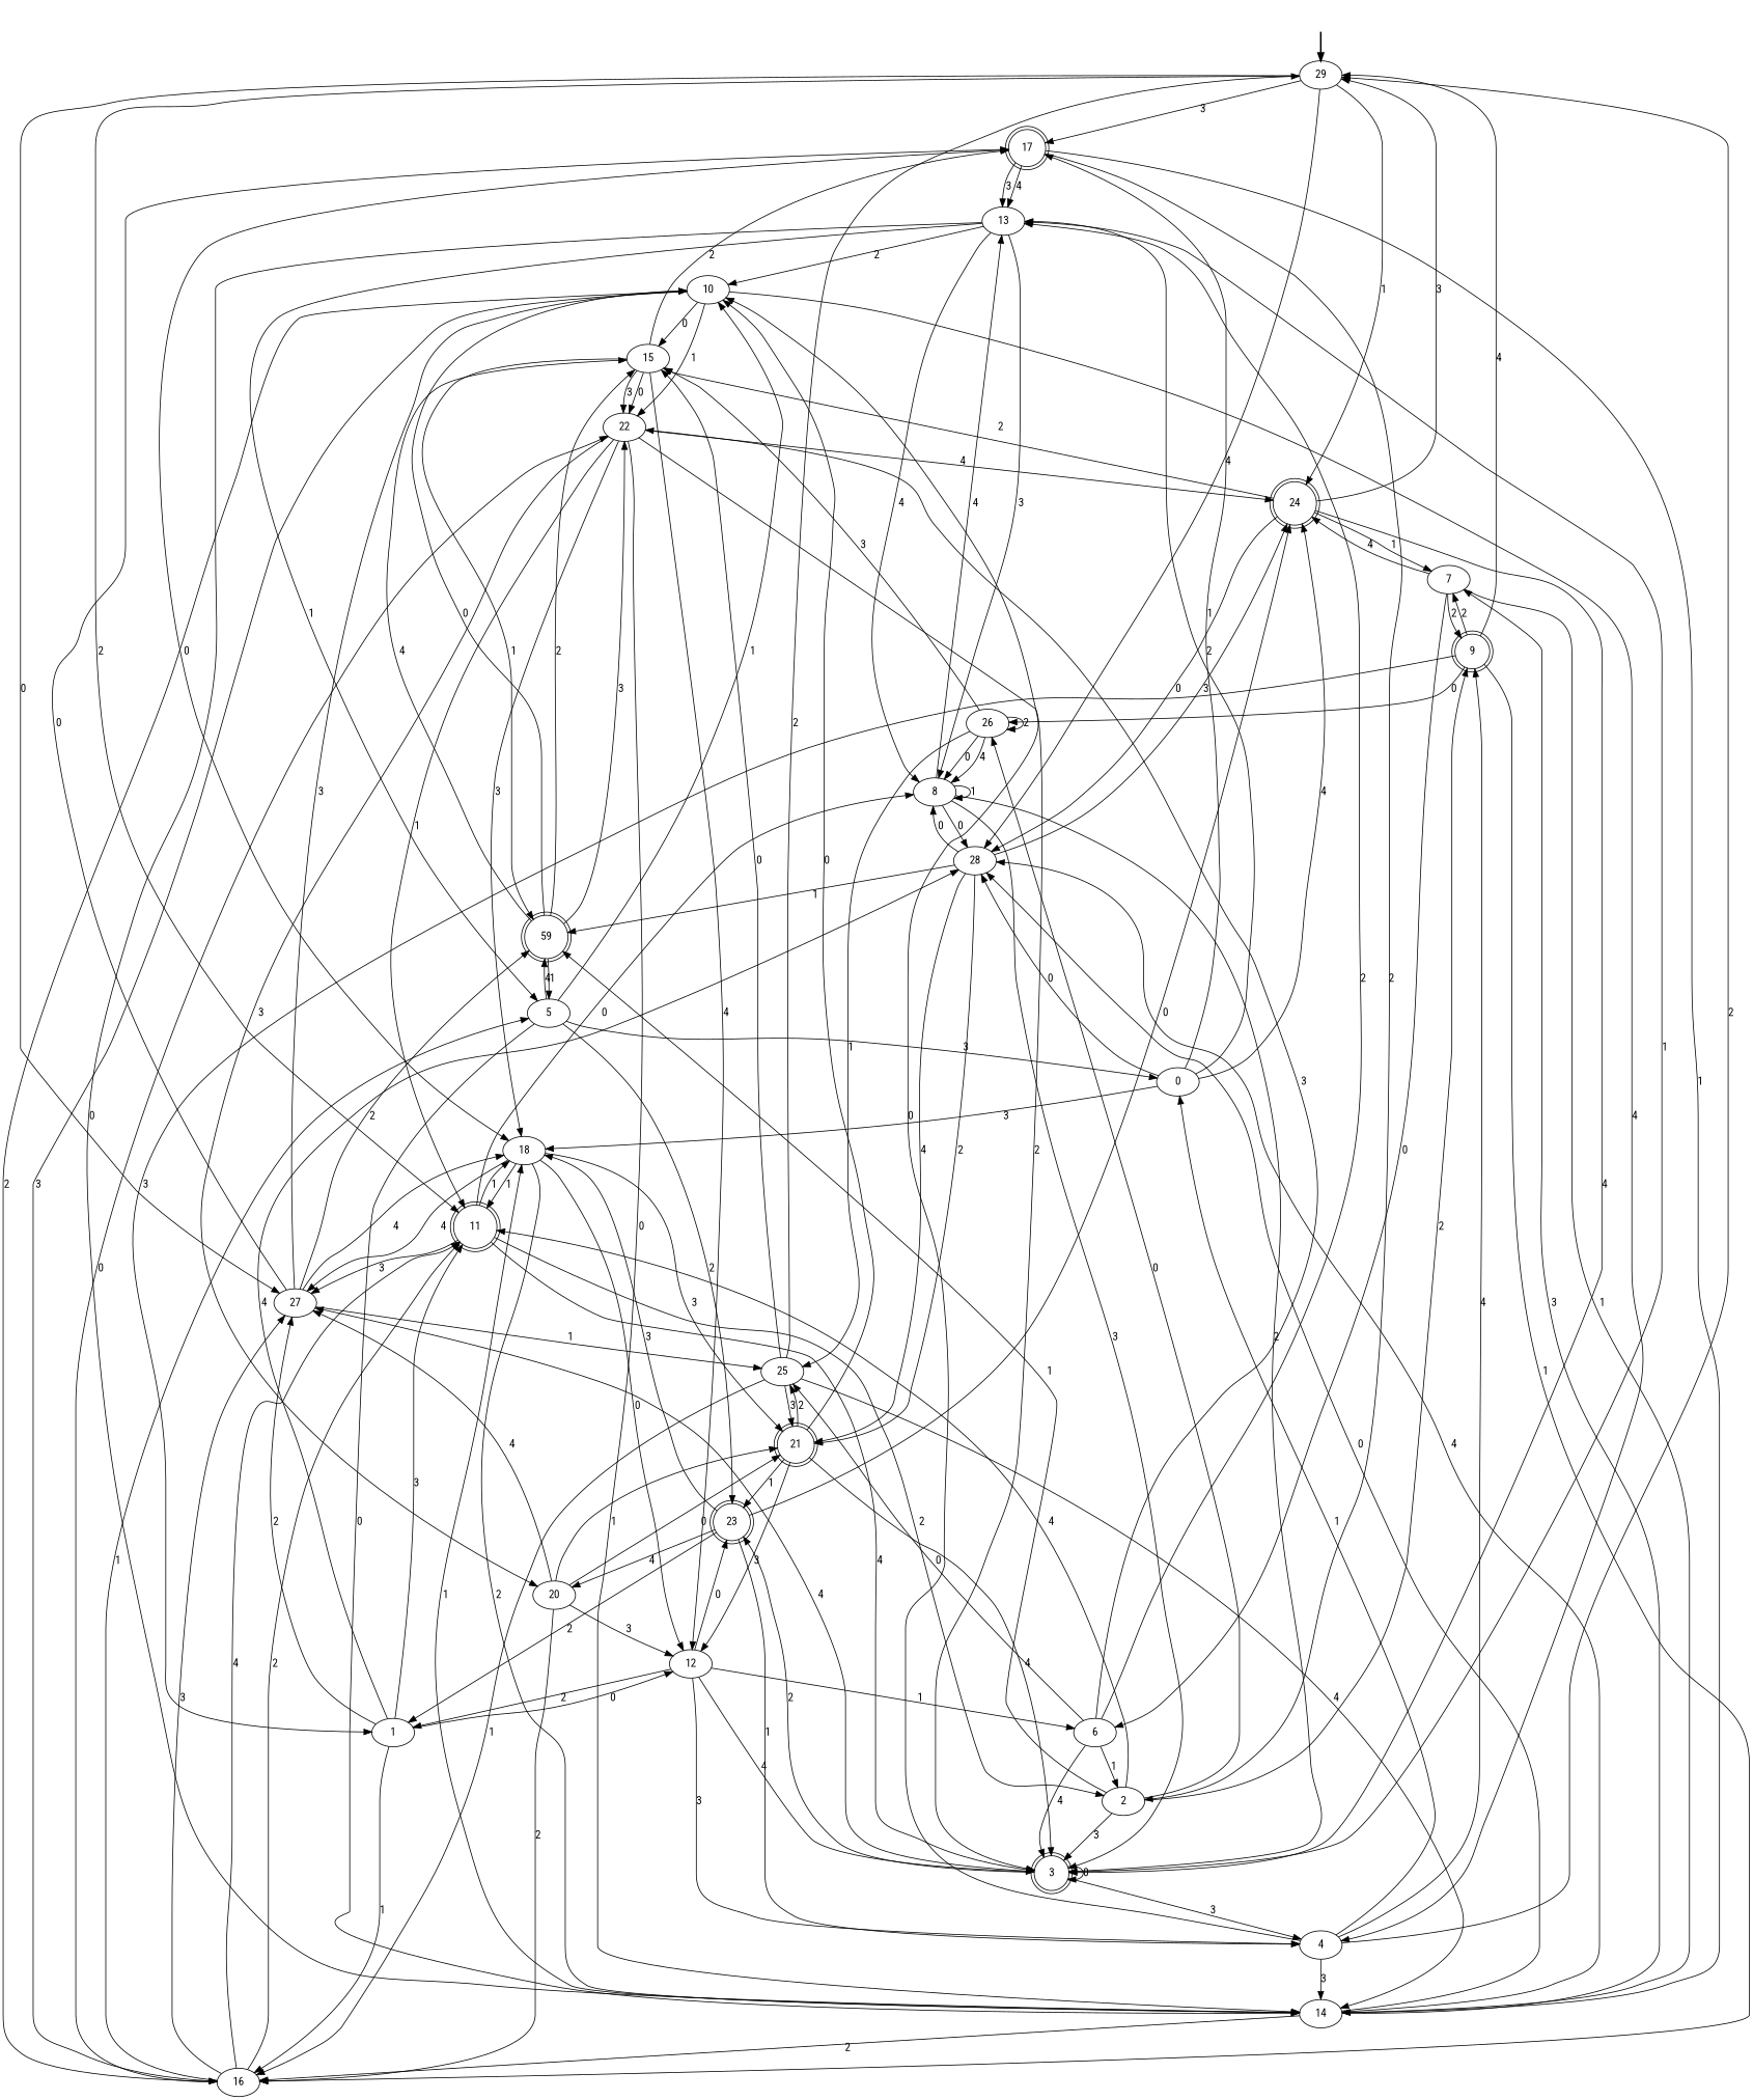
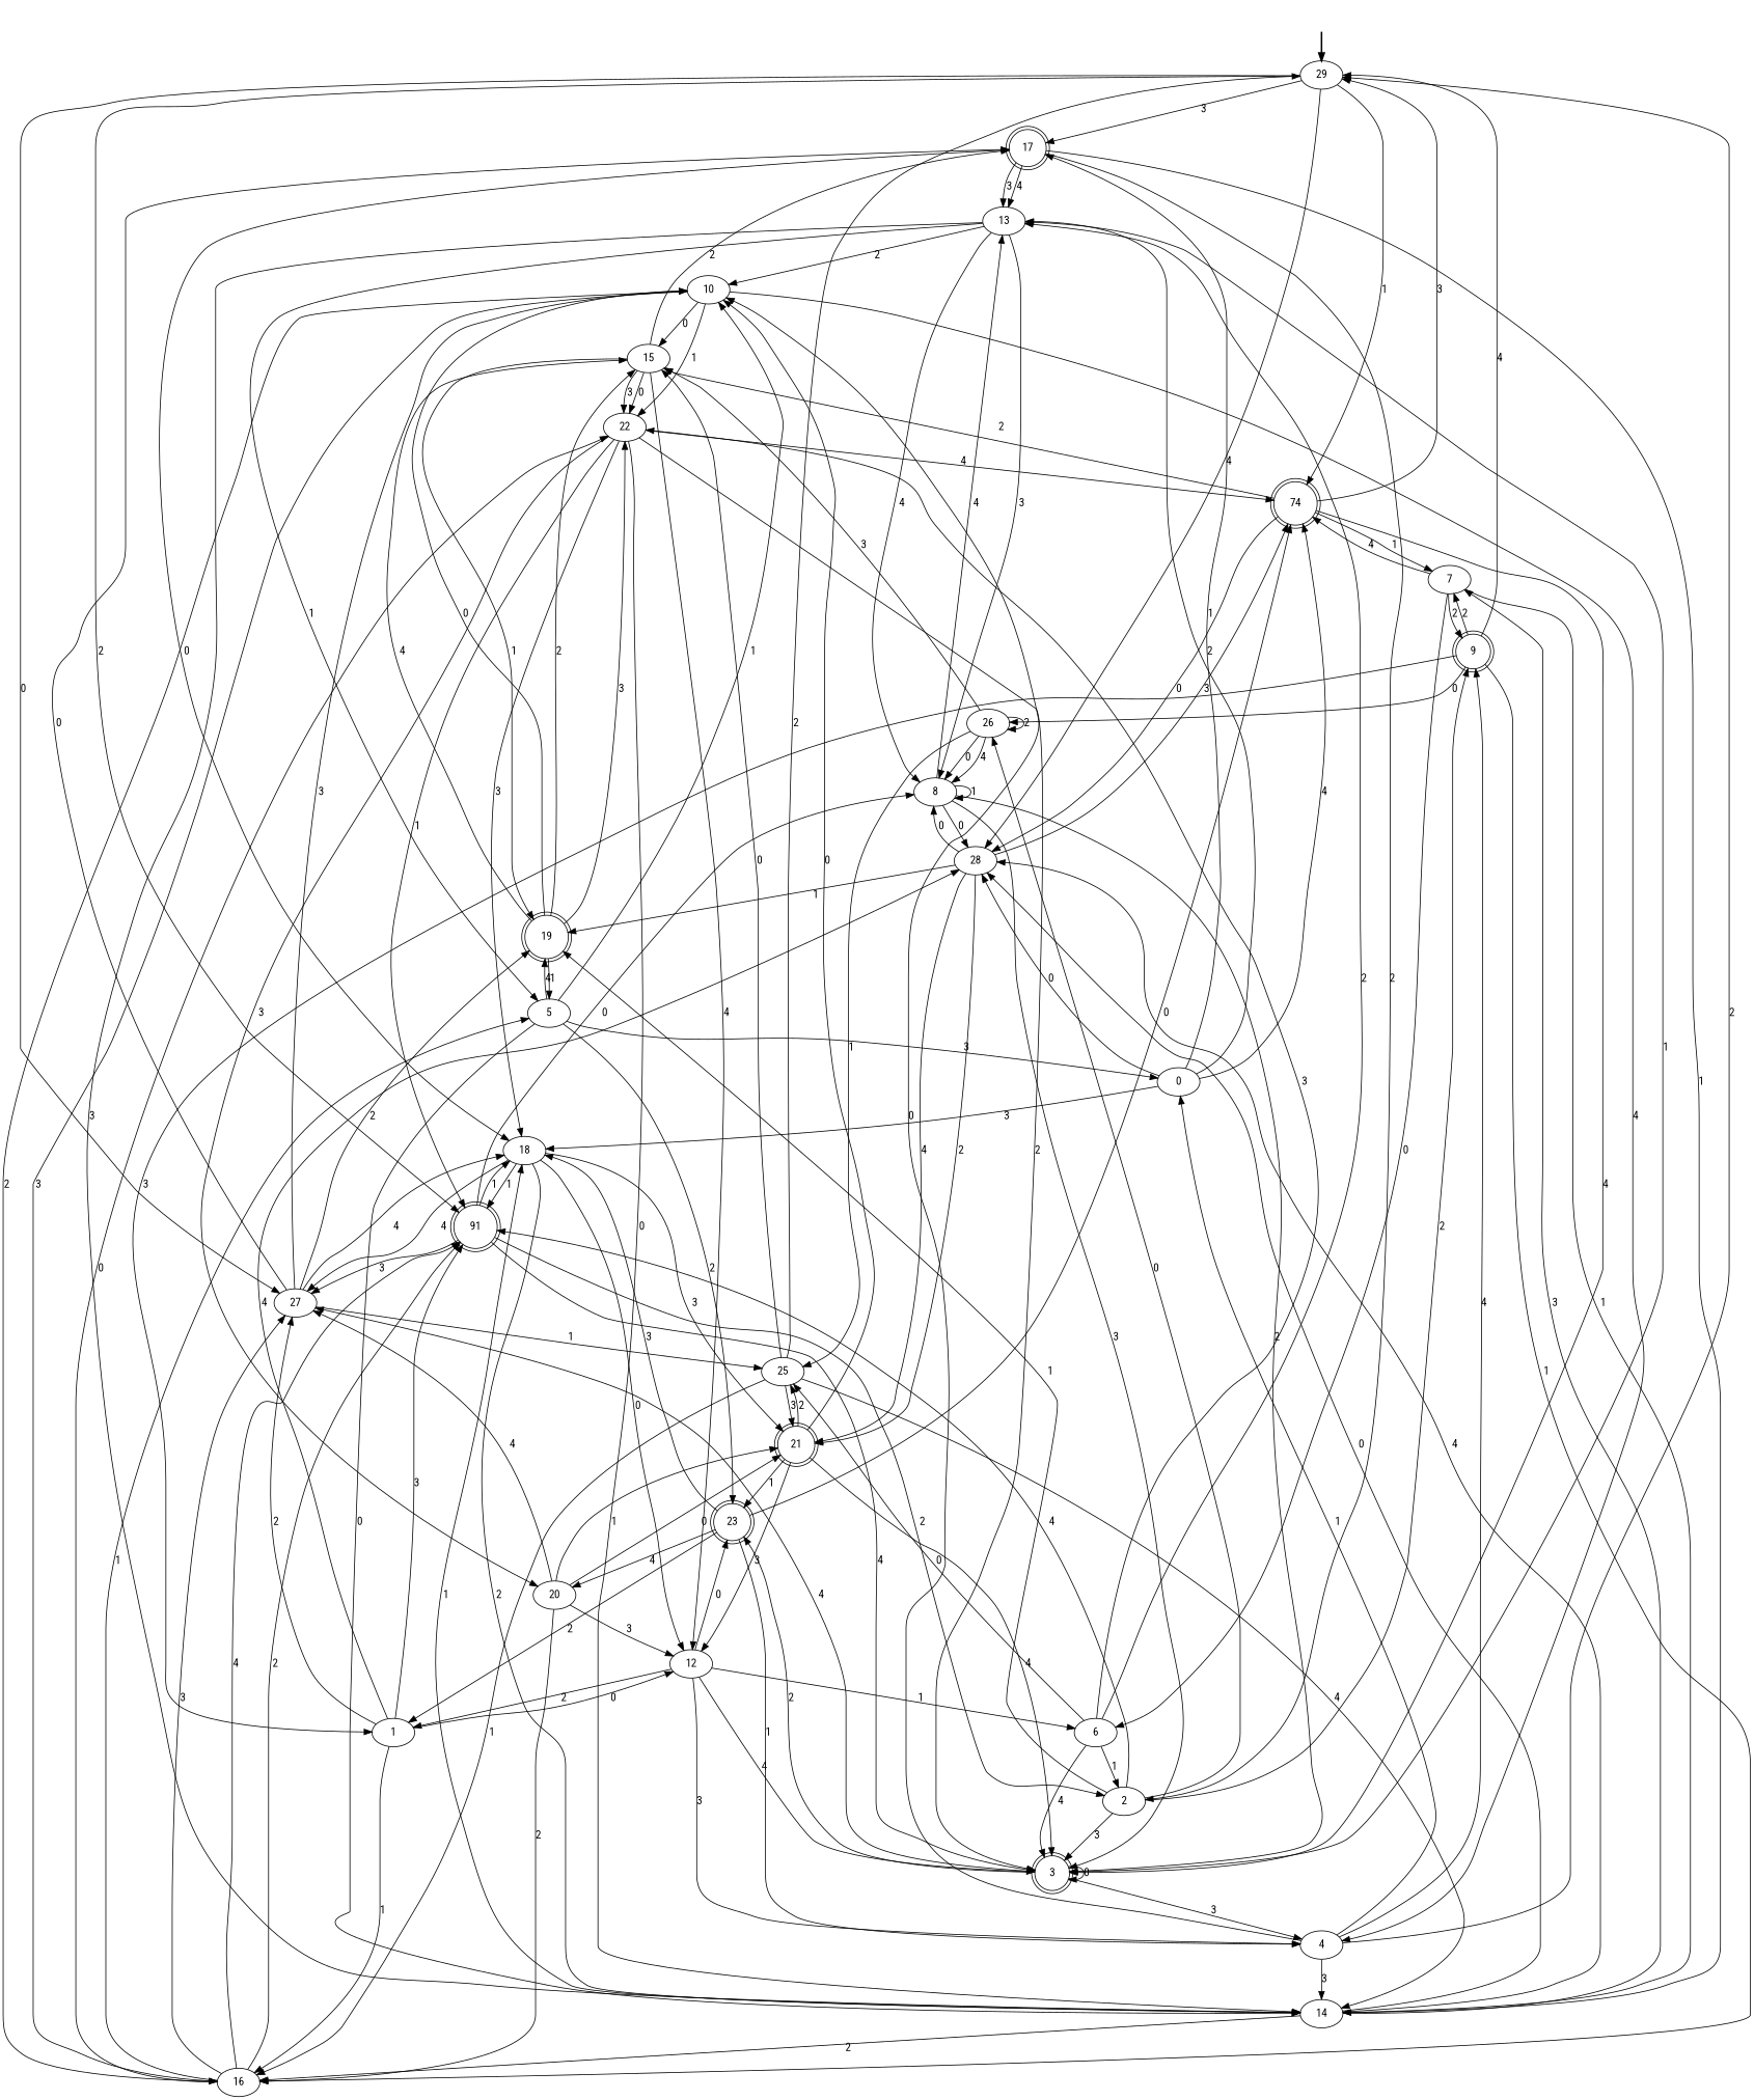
  digraph {
    fontname="Roboto Condensed"
    node [fontname="Roboto Condensed"]
    edge [fontname="Roboto Condensed"]
    fake [style=invisible]
    29 [root=true]
    17 [shape=doublecircle]
-   24 [shape=doublecircle]
+   24 [shape=doublecircle label=74]
    28
-   11 [shape=doublecircle]
+   11 [shape=doublecircle label=91]
    27
    0
    13
    18
    10
    14
    5
    8
    2
    12
    21 [shape=doublecircle]
    3 [shape=doublecircle]
    7
    15
-   19 [shape=doublecircle label=59]
+   19 [shape=doublecircle]
    1
    16
    4
    23 [shape=doublecircle]
    6
    22
    25
    9 [shape=doublecircle]
    26
    20
    fake -> 29 [style=bold]
    29 -> 17 [label=3]
    29 -> 24 [label=1]
    29 -> 28 [label=4]
    29 -> 11 [label=2]
    29 -> 27 [label=0]
    17 -> 13 [label=3]
    17 -> 13 [label=4]
    17 -> 18 [label=0]
    17 -> 14 [label=1]
    17 -> 2 [label=2]
    24 -> 29 [label=3]
    24 -> 28 [label=0]
    24 -> 3 [label=4]
    24 -> 7 [label=1]
    24 -> 15 [label=2]
    28 -> 24 [label=3]
    28 -> 8 [label=0]
    28 -> 21 [label=4]
    28 -> 21 [label=2]
    28 -> 19 [label=1]
    11 -> 27 [label=3]
    11 -> 18 [label=1]
    11 -> 8 [label=0]
    11 -> 2 [label=2]
    11 -> 3 [label=4]
    27 -> 17 [label=0]
    27 -> 18 [label=4]
    27 -> 10 [label=3]
    27 -> 19 [label=2]
    27 -> 25 [label=1]
    0 -> 17 [label=1]
    0 -> 24 [label=4]
    0 -> 28 [label=0]
    0 -> 13 [label=2]
    0 -> 18 [label=3]
    13 -> 10 [label=2]
-   13 -> 14 [label=0]
+   13 -> 14 [label=3]
    13 -> 5 [label=1]
    13 -> 8 [label=3]
    13 -> 8 [label=4]
    18 -> 11 [label=1]
    18 -> 27 [label=4]
    18 -> 14 [label=2]
    18 -> 12 [label=0]
    18 -> 21 [label=3]
    10 -> 15 [label=0]
    10 -> 16 [label=2]
    10 -> 16 [label=3]
    10 -> 4 [label=4]
    10 -> 22 [label=1]
    14 -> 28 [label=4]
    14 -> 28 [label=0]
    14 -> 18 [label=1]
    14 -> 7 [label=3]
    14 -> 16 [label=2]
    5 -> 0 [label=3]
    5 -> 10 [label=1]
    5 -> 14 [label=0]
    5 -> 19 [label=4]
    5 -> 23 [label=2]
    8 -> 28 [label=0]
    8 -> 13 [label=4]
    8 -> 8 [label=1]
    8 -> 3 [label=2]
    8 -> 3 [label=3]
    2 -> 11 [label=4]
    2 -> 3 [label=3]
    2 -> 19 [label=1]
    2 -> 9 [label=2]
    2 -> 26 [label=0]
    12 -> 3 [label=4]
    12 -> 1 [label=2]
    12 -> 4 [label=3]
    12 -> 23 [label=0]
    12 -> 6 [label=1]
    21 -> 10 [label=0]
    21 -> 12 [label=3]
    21 -> 3 [label=4]
    21 -> 23 [label=1]
    21 -> 25 [label=2]
    3 -> 27 [label=4]
    3 -> 13 [label=1]
    3 -> 3 [label=0]
    3 -> 4 [label=3]
    3 -> 23 [label=2]
    7 -> 24 [label=4]
    7 -> 14 [label=1]
    7 -> 6 [label=0]
    7 -> 9 [label=2]
    15 -> 17 [label=2]
    15 -> 12 [label=4]
    15 -> 19 [label=1]
    15 -> 22 [label=3]
    15 -> 22 [label=0]
    19 -> 10 [label=0]
    19 -> 5 [label=1]
    19 -> 15 [label=4]
    19 -> 15 [label=2]
    19 -> 22 [label=3]
    1 -> 28 [label=4]
    1 -> 11 [label=3]
    1 -> 27 [label=2]
    1 -> 12 [label=0]
    1 -> 16 [label=1]
    16 -> 11 [label=4]
    16 -> 11 [label=2]
    16 -> 27 [label=3]
    16 -> 5 [label=1]
    16 -> 22 [label=0]
    4 -> 29 [label=2]
    4 -> 0 [label=1]
    4 -> 10 [label=0]
    4 -> 14 [label=3]
    4 -> 9 [label=4]
    23 -> 24 [label=0]
    23 -> 18 [label=3]
    23 -> 1 [label=2]
    23 -> 4 [label=1]
    23 -> 20 [label=4]
    6 -> 13 [label=2]
    6 -> 2 [label=1]
    6 -> 3 [label=4]
    6 -> 22 [label=3]
    6 -> 25 [label=0]
    22 -> 24 [label=4]
    22 -> 11 [label=1]
    22 -> 18 [label=3]
    22 -> 14 [label=0]
    22 -> 3 [label=2]
    22 -> 20 [label=3]
    25 -> 29 [label=2]
    25 -> 14 [label=4]
    25 -> 21 [label=3]
    25 -> 15 [label=0]
    25 -> 16 [label=1]
    9 -> 29 [label=4]
    9 -> 7 [label=2]
    9 -> 1 [label=3]
    9 -> 16 [label=1]
    9 -> 26 [label=0]
    26 -> 8 [label=4]
    26 -> 8 [label=0]
    26 -> 15 [label=3]
    26 -> 25 [label=1]
    26 -> 26 [label=2]
    20 -> 27 [label=4]
    20 -> 12 [label=3]
    20 -> 21 [label=1]
    20 -> 21 [label=0]
    20 -> 16 [label=2]
  }
